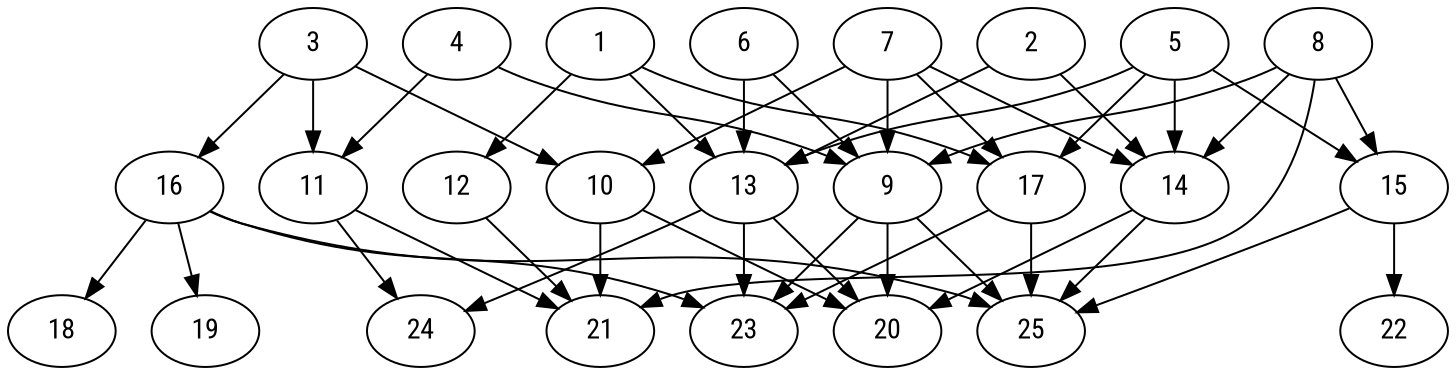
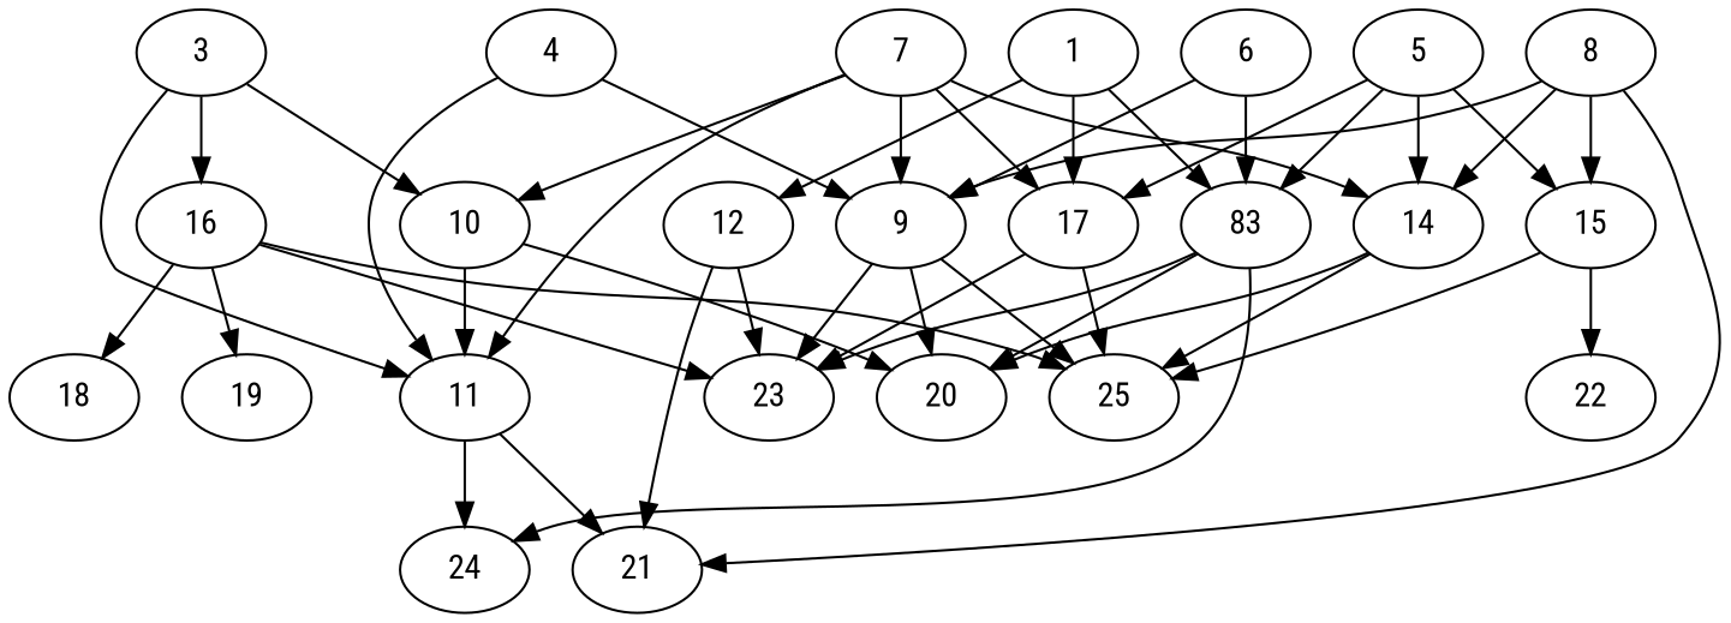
  digraph {
    fontname="Roboto Condensed"
    node [alpha=0.02 fontname="Roboto Condensed"]
    edge [fontname="Roboto Condensed"]
    1 [alpha=0.05 expect_size=18601984]
    12 [expect_size=39968768]
-   13 [alpha=0.14 expect_size=29852672]
+   13 [alpha=0.14 expect_size=29852672 label=83]
    17 [alpha=0.05 expect_size=12888064]
    23 [alpha=0.05 expect_size=11943936]
    21 [alpha=0.12 expect_size=50038784]
    20 [expect_size=18430976]
    24 [alpha=0.19 expect_size=45882368]
    25 [alpha=0.00 expect_size=50544640]
-   2 [alpha=0.16 expect_size=22165504]
    14 [expect_size=33512448]
    3 [expect_size=7418880]
    10 [alpha=0.13 expect_size=33016832]
    11 [expect_size=27438080]
    16 [alpha=0.13 expect_size=40667136]
    18 [expect_size=29515776]
    19 [alpha=0.18 expect_size=20921344]
    4 [alpha=0.15 expect_size=43674624]
    9 [alpha=0.19 expect_size=23283712]
    5 [alpha=0.08 expect_size=22513664]
    15 [alpha=0.16 expect_size=20977664]
    22 [alpha=0.08 expect_size=7341056]
    6 [alpha=0.08 expect_size=29518848]
    7 [alpha=0.07 expect_size=32821248]
    8 [alpha=0.16 expect_size=25844736]
    1 -> 12
    1 -> 13
    1 -> 17
+   12 -> 23
    12 -> 21
    13 -> 23
    13 -> 20
    13 -> 24
    17 -> 23
    17 -> 25
-   2 -> 13
-   2 -> 14
    14 -> 20
    14 -> 25
    3 -> 10
    3 -> 11
    3 -> 16
-   10 -> 21
+   10 -> 11
    10 -> 20
    11 -> 21
    11 -> 24
    16 -> 23
    16 -> 25
    16 -> 18
    16 -> 19
    4 -> 11
    4 -> 9
    9 -> 23
    9 -> 20
    9 -> 25
    5 -> 13
    5 -> 17
    5 -> 14
    5 -> 15
    15 -> 25
    15 -> 22
    6 -> 13
    6 -> 9
    7 -> 17
    7 -> 14
    7 -> 10
+   7 -> 11
    7 -> 9
    8 -> 21
    8 -> 14
    8 -> 9
    8 -> 15
  }
